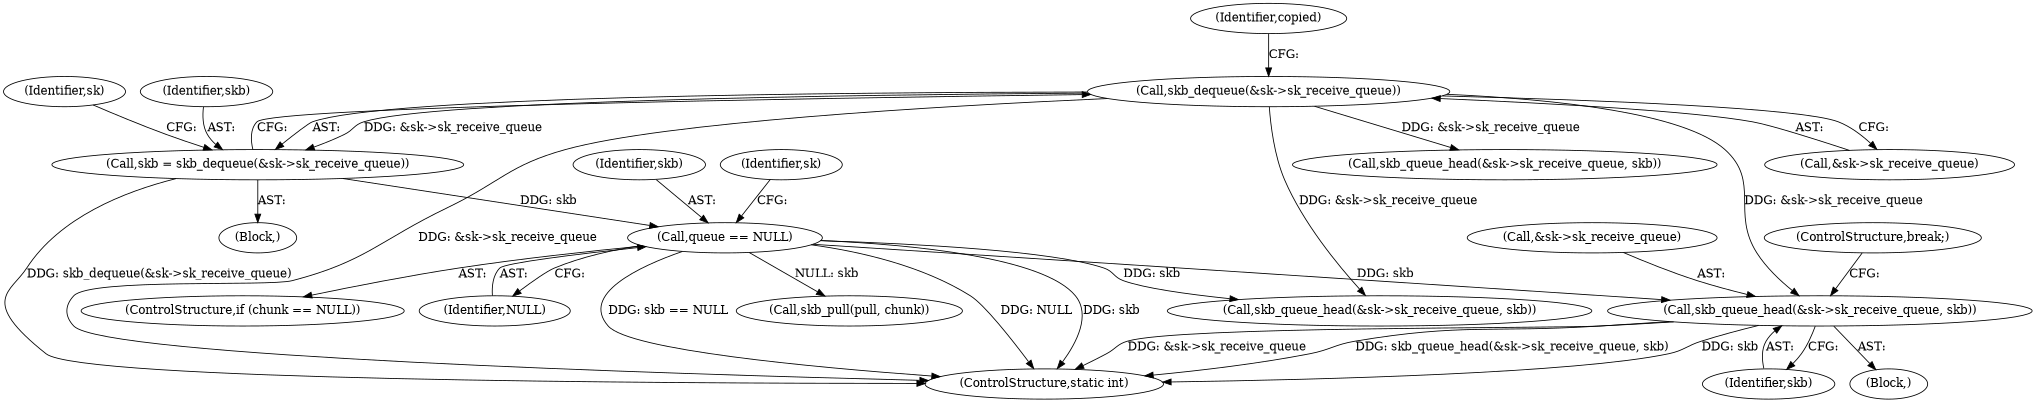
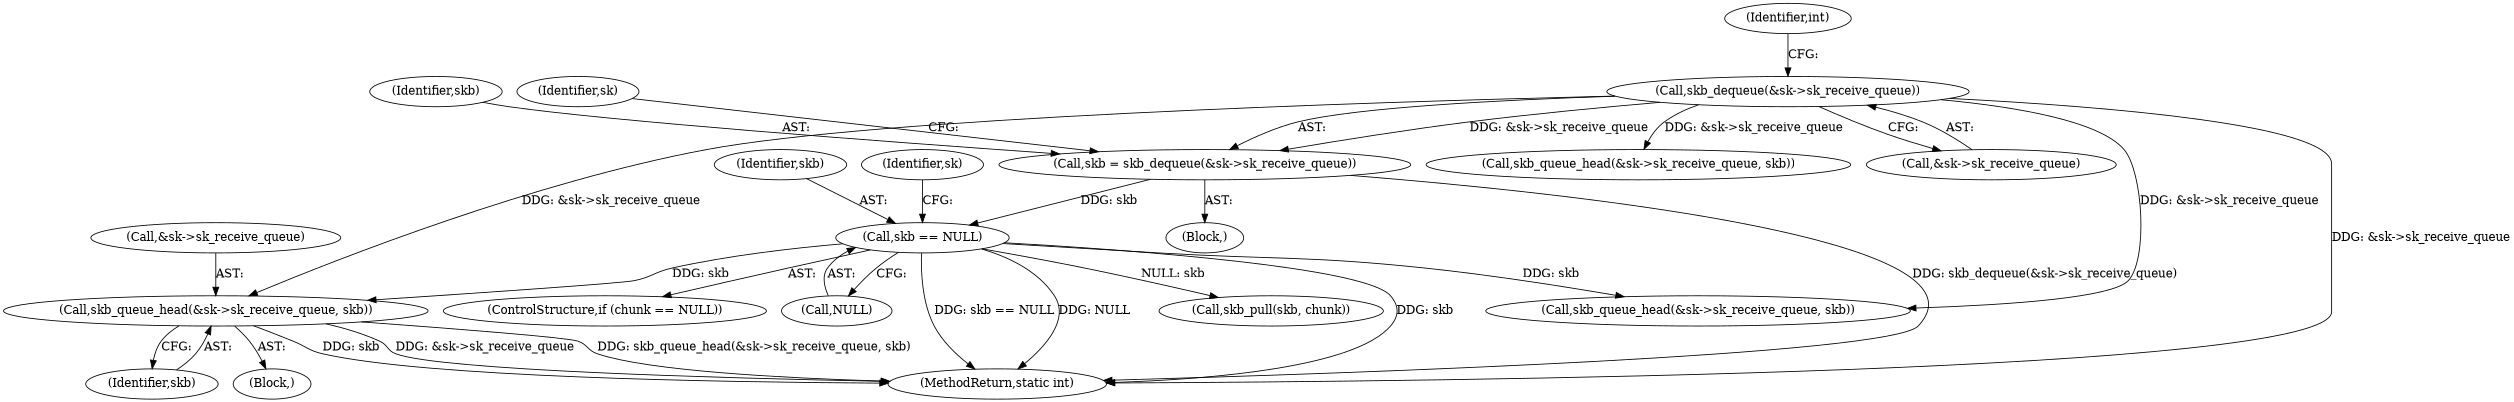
  digraph {
    n1 [label="(Call,skb_queue_head(&sk->sk_receive_queue, skb))"]
    n2 [label="(Identifier,skb)"]
-   n3 [label="(ControlStructure,static int)"]
+   n3 [label="(MethodReturn,static int)"]
    n4 [label="(Block,)"]
    n5 [label="(Call,skb_dequeue(&sk->sk_receive_queue))"]
    n6 [label="(Call,skb = skb_dequeue(&sk->sk_receive_queue))"]
    n7 [label="(Call,skb_queue_head(&sk->sk_receive_queue, skb))"]
    n8 [label="(Call,skb_queue_head(&sk->sk_receive_queue, skb))"]
    n9 [label="(Call,&sk->sk_receive_queue)"]
-   n10 [label="(Call,queue == NULL)"]
+   n10 [label="(Call,skb == NULL)"]
    n11 [label="(Block,)"]
-   n12 [label="(Call,skb_pull(pull, chunk))"]
+   n12 [label="(Call,skb_pull(skb, chunk))"]
    n13 [label="(ControlStructure,if (chunk == NULL))"]
-   n14 [label="(Identifier,NULL)"]
+   n14 [label="(Call,NULL)"]
    n15 [label="(Identifier,skb)"]
-   n16 [label="(ControlStructure,break;)"]
    n17 [label="(Call,&sk->sk_receive_queue)"]
    n18 [label="(Identifier,skb)"]
-   n19 [label="(Identifier,copied)"]
+   n19 [label="(Identifier,int)"]
    n20 [label="(Identifier,sk)"]
    n21 [label="(Identifier,sk)"]
    n1 -> n2 [label="CFG: "]
    n1 -> n3 [label="DDG: skb_queue_head(&sk->sk_receive_queue, skb)"]
    n1 -> n3 [label="DDG: skb"]
    n1 -> n3 [label="DDG: &sk->sk_receive_queue"]
    n1 -> n4 [label="AST: "]
    n2 -> n1 [label="AST: "]
    n5 -> n1 [label="DDG: &sk->sk_receive_queue"]
    n5 -> n3 [label="DDG: &sk->sk_receive_queue"]
    n5 -> n6 [label="AST: "]
    n5 -> n6 [label="DDG: &sk->sk_receive_queue"]
    n5 -> n7 [label="DDG: &sk->sk_receive_queue"]
    n5 -> n8 [label="DDG: &sk->sk_receive_queue"]
    n5 -> n9 [label="CFG: "]
    n6 -> n3 [label="DDG: skb_dequeue(&sk->sk_receive_queue)"]
-   n6 -> n5 [label="CFG: "]
    n6 -> n10 [label="DDG: skb"]
    n6 -> n11 [label="AST: "]
    n9 -> n5 [label="AST: "]
    n10 -> n1 [label="DDG: skb"]
    n10 -> n3 [label="DDG: skb == NULL"]
    n10 -> n3 [label="DDG: NULL"]
    n10 -> n3 [label="DDG: skb"]
    n10 -> n8 [label="DDG: skb"]
    n10 -> n12 [label="NULL: skb"]
    n10 -> n13 [label="AST: "]
    n10 -> n14 [label="CFG: "]
    n14 -> n10 [label="AST: "]
    n15 -> n10 [label="AST: "]
-   n16 -> n1 [label="CFG: "]
    n17 -> n1 [label="AST: "]
    n18 -> n6 [label="AST: "]
    n19 -> n5 [label="CFG: "]
    n20 -> n6 [label="CFG: "]
    n21 -> n10 [label="CFG: "]
  }
